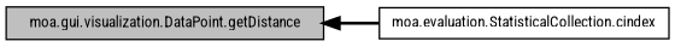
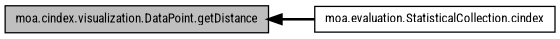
  digraph {
    rankdir=LR
    fontname="Roboto Condensed"
    node [color=black fontname="Roboto Condensed" fontsize=10 shape=record style=filled]
-   n1 [fillcolor=grey75 fontcolor=black height=0.2 label="moa.gui.visualization.DataPoint.getDistance" width=0.4]
+   n1 [fillcolor=grey75 fontcolor=black height=0.2 label="moa.cindex.visualization.DataPoint.getDistance" width=0.4]
    n2 [fillcolor=white height=0.2 label="moa.evaluation.StatisticalCollection.cindex" width=0.4]
    n1 -> n2 [color=black dir=back fontname="Roboto Condensed" fontsize=10 labelfontname=Helvetica labelfontsize=10 style=bold]
  }
